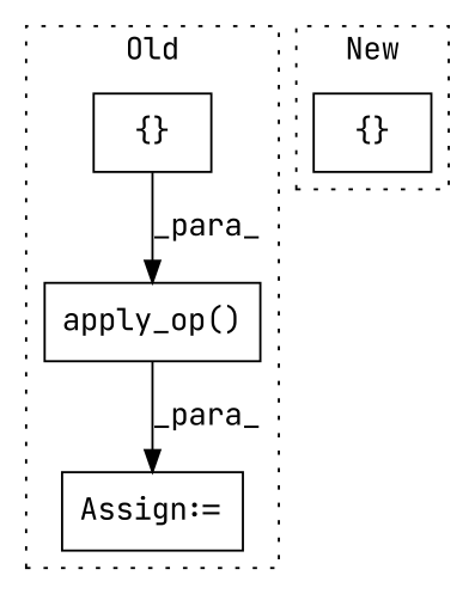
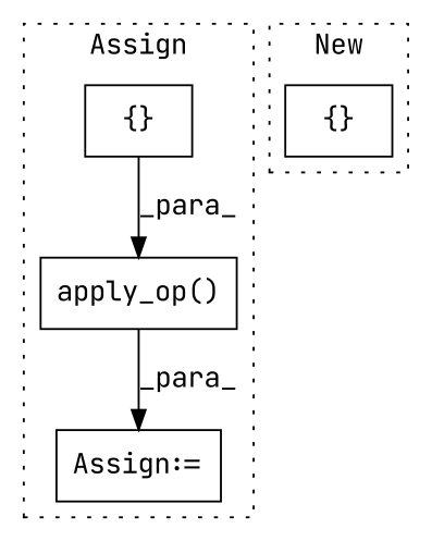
  digraph {
    fontname="JetBrains Mono"
    node [shape=box fontname="JetBrains Mono"]
    edge [fontname="JetBrains Mono"]
    n1 [a=75 l="25,1" label="apply_op()" s="40048,40104"]
    n2 [a=95 l="2,1" label="{}" s="39520,39521"]
    n3 [a=68 l=3 label="Assign:=" s=40045]
    n4 [a=59 l="1,0" label="{}" s="25794,25814"]
    subgraph cluster_1 {
-     label=Old
+     label=Assign
      style=dotted
      n1
      n2
      n3
    }
    subgraph cluster_2 {
      label=New
      style=dotted
      n4
    }
    n1 -> n3 [label=_para_]
    n2 -> n1 [label=_para_]
  }
